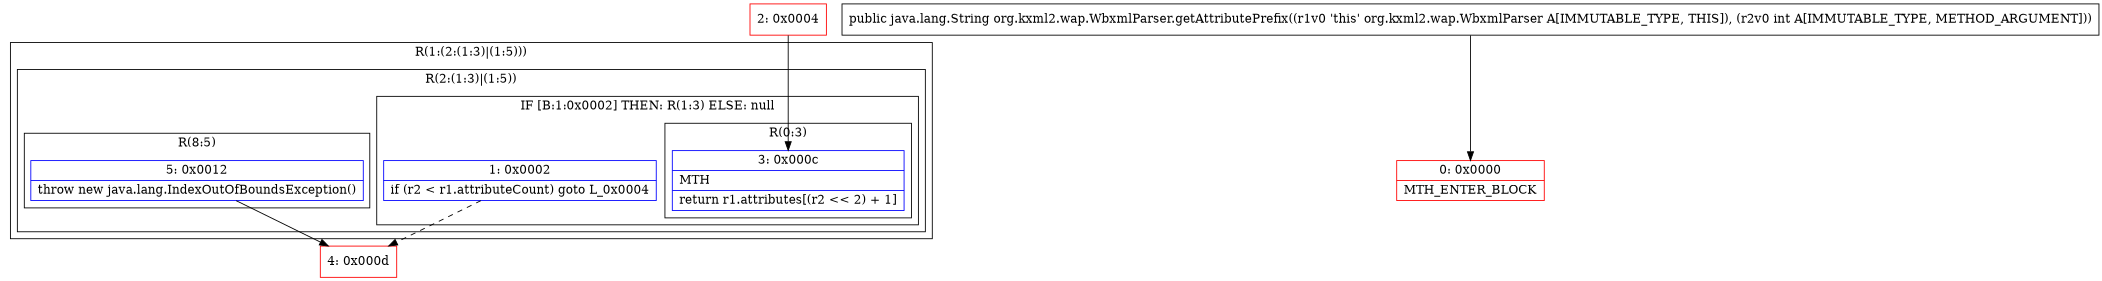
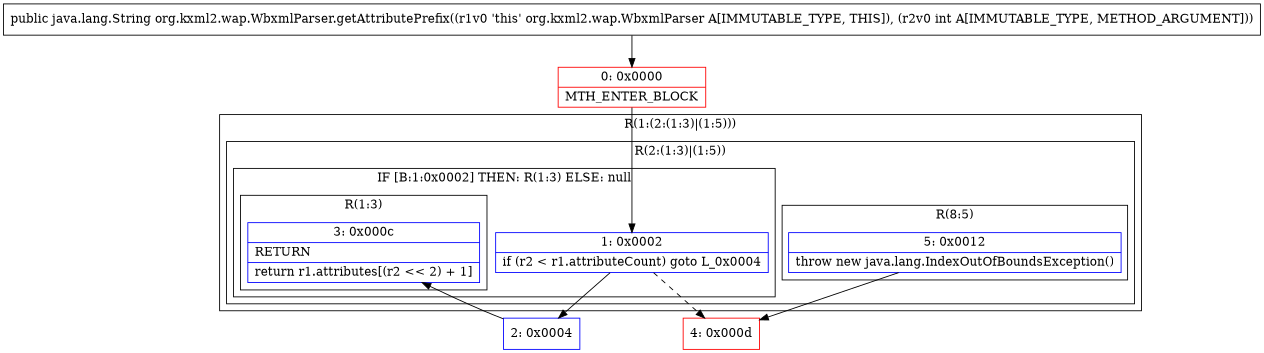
  digraph {
    node [color=blue shape=record]
-   n1 [label="{3\:\ 0x000c|MTH\l|return r1.attributes[(r2 \<\< 2) + 1]\l}"]
+   n1 [label="{3\:\ 0x000c|RETURN\l|return r1.attributes[(r2 \<\< 2) + 1]\l}"]
    n2 [label="{1\:\ 0x0002|if (r2 \< r1.attributeCount) goto L_0x0004\l}"]
    n3 [label="{5\:\ 0x0012|throw new java.lang.IndexOutOfBoundsException()\l}"]
-   n4 [color=red label="{2\:\ 0x0004}"]
+   n4 [label="{2\:\ 0x0004}"]
    n5 [color=red label="{4\:\ 0x000d}"]
    n6 [color=red label="{0\:\ 0x0000|MTH_ENTER_BLOCK\l}"]
    n7 [label="{public java.lang.String org.kxml2.wap.WbxmlParser.getAttributePrefix((r1v0 'this' org.kxml2.wap.WbxmlParser A[IMMUTABLE_TYPE, THIS]), (r2v0 int A[IMMUTABLE_TYPE, METHOD_ARGUMENT])) }" color=""]
    subgraph cluster_1 {
      label="R(1:(2:(1:3)|(1:5)))"
      subgraph cluster_2 {
        label="R(2:(1:3)|(1:5))"
        subgraph cluster_3 {
          label="IF [B:1:0x0002] THEN: R(1:3) ELSE: null"
          n2
          subgraph cluster_4 {
-           label="R(0:3)"
+           label="R(1:3)"
            n1
          }
        }
        subgraph cluster_5 {
          label="R(8:5)"
          n3
        }
      }
    }
+   n2 -> n4
    n2 -> n5 [style=dashed]
    n3 -> n5
    n4 -> n1
+   n6 -> n2
    n7 -> n6
  }
